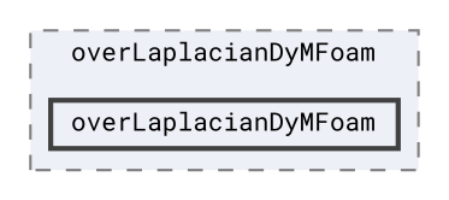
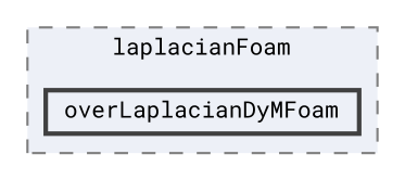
  digraph {
    compound=true
    rankdir=LR
    fontname="Roboto Mono"
    n1 [color=grey25 fillcolor="#edf0f7" fontname="Roboto Mono" fontsize=10 height=0.2 label=overLaplacianDyMFoam shape=box style="filled,bold" width=0.4]
    subgraph cluster_1 {
      bgcolor="#edf0f7"
      fontsize=10
-     label=overLaplacianDyMFoam
+     label=laplacianFoam
      pencolor=grey50
      style="filled,dashed"
      n1
    }
  }
